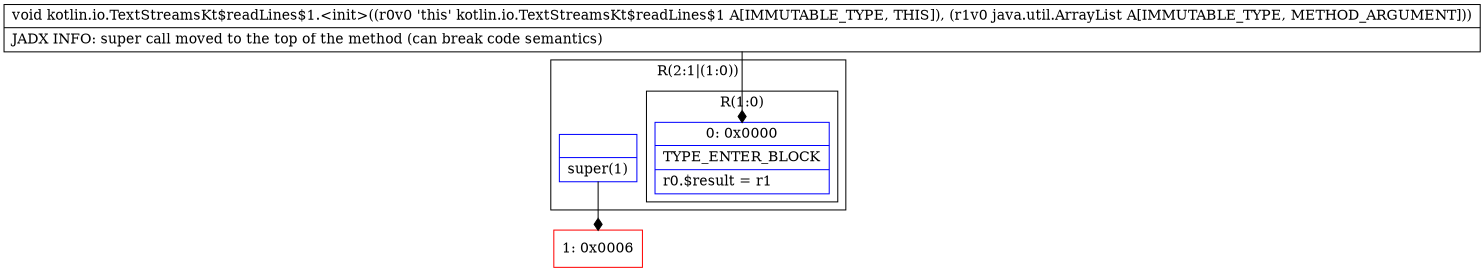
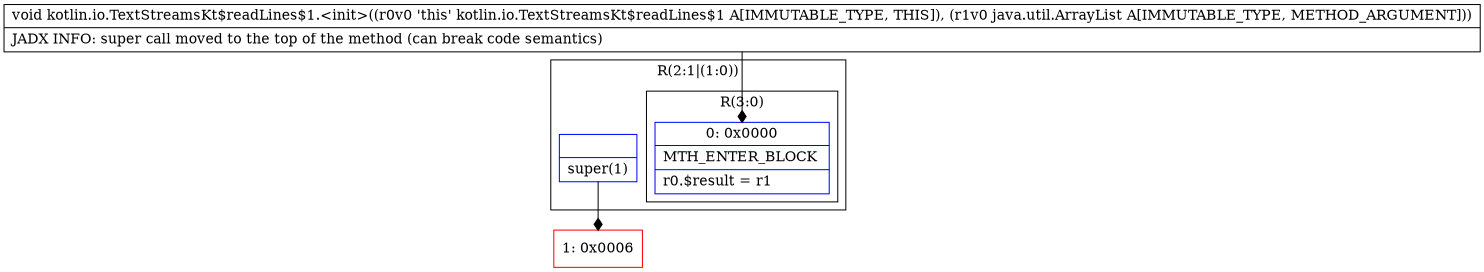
  digraph {
    node [color=blue shape=record]
    edge [arrowhead=diamond]
-   n1 [label="{0\:\ 0x0000|TYPE_ENTER_BLOCK\l|r0.$result = r1\l}"]
+   n1 [label="{0\:\ 0x0000|MTH_ENTER_BLOCK\l|r0.$result = r1\l}"]
    n2 [label="{|super(1)\l}"]
    n3 [color=red label="{1\:\ 0x0006}"]
    n4 [label="{void kotlin.io.TextStreamsKt$readLines$1.\<init\>((r0v0 'this' kotlin.io.TextStreamsKt$readLines$1 A[IMMUTABLE_TYPE, THIS]), (r1v0 java.util.ArrayList A[IMMUTABLE_TYPE, METHOD_ARGUMENT]))  | JADX INFO: super call moved to the top of the method (can break code semantics)\l}" color=""]
    subgraph cluster_1 {
      label="R(2:1|(1:0))"
      n2
      subgraph cluster_2 {
-       label="R(1:0)"
+       label="R(3:0)"
        n1
      }
    }
    n2 -> n3
    n4 -> n1
  }
